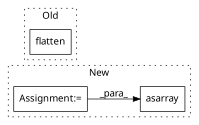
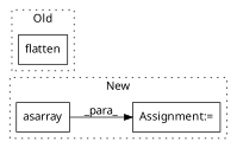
  digraph {
    rankdir=LR
    fontname="Noto Sans"
    node [a=32 shape=box fontname="Noto Sans"]
    n1 [l="8,1" label=asarray s="17171,17191"]
    n2 [a=7 l=1 label="Assignment:=" s=17140]
    n3 [l=9 label=flatten s=16688]
    subgraph cluster_1 {
      label=New
      style=dotted
      n1
      n2
    }
    subgraph cluster_2 {
      label=Old
      style=dotted
      n3
    }
-   n2 -> n1 [label=_para_ fontname="Noto Sans"]
+   n1 -> n2 [label=_para_ fontname="Noto Sans"]
  }
